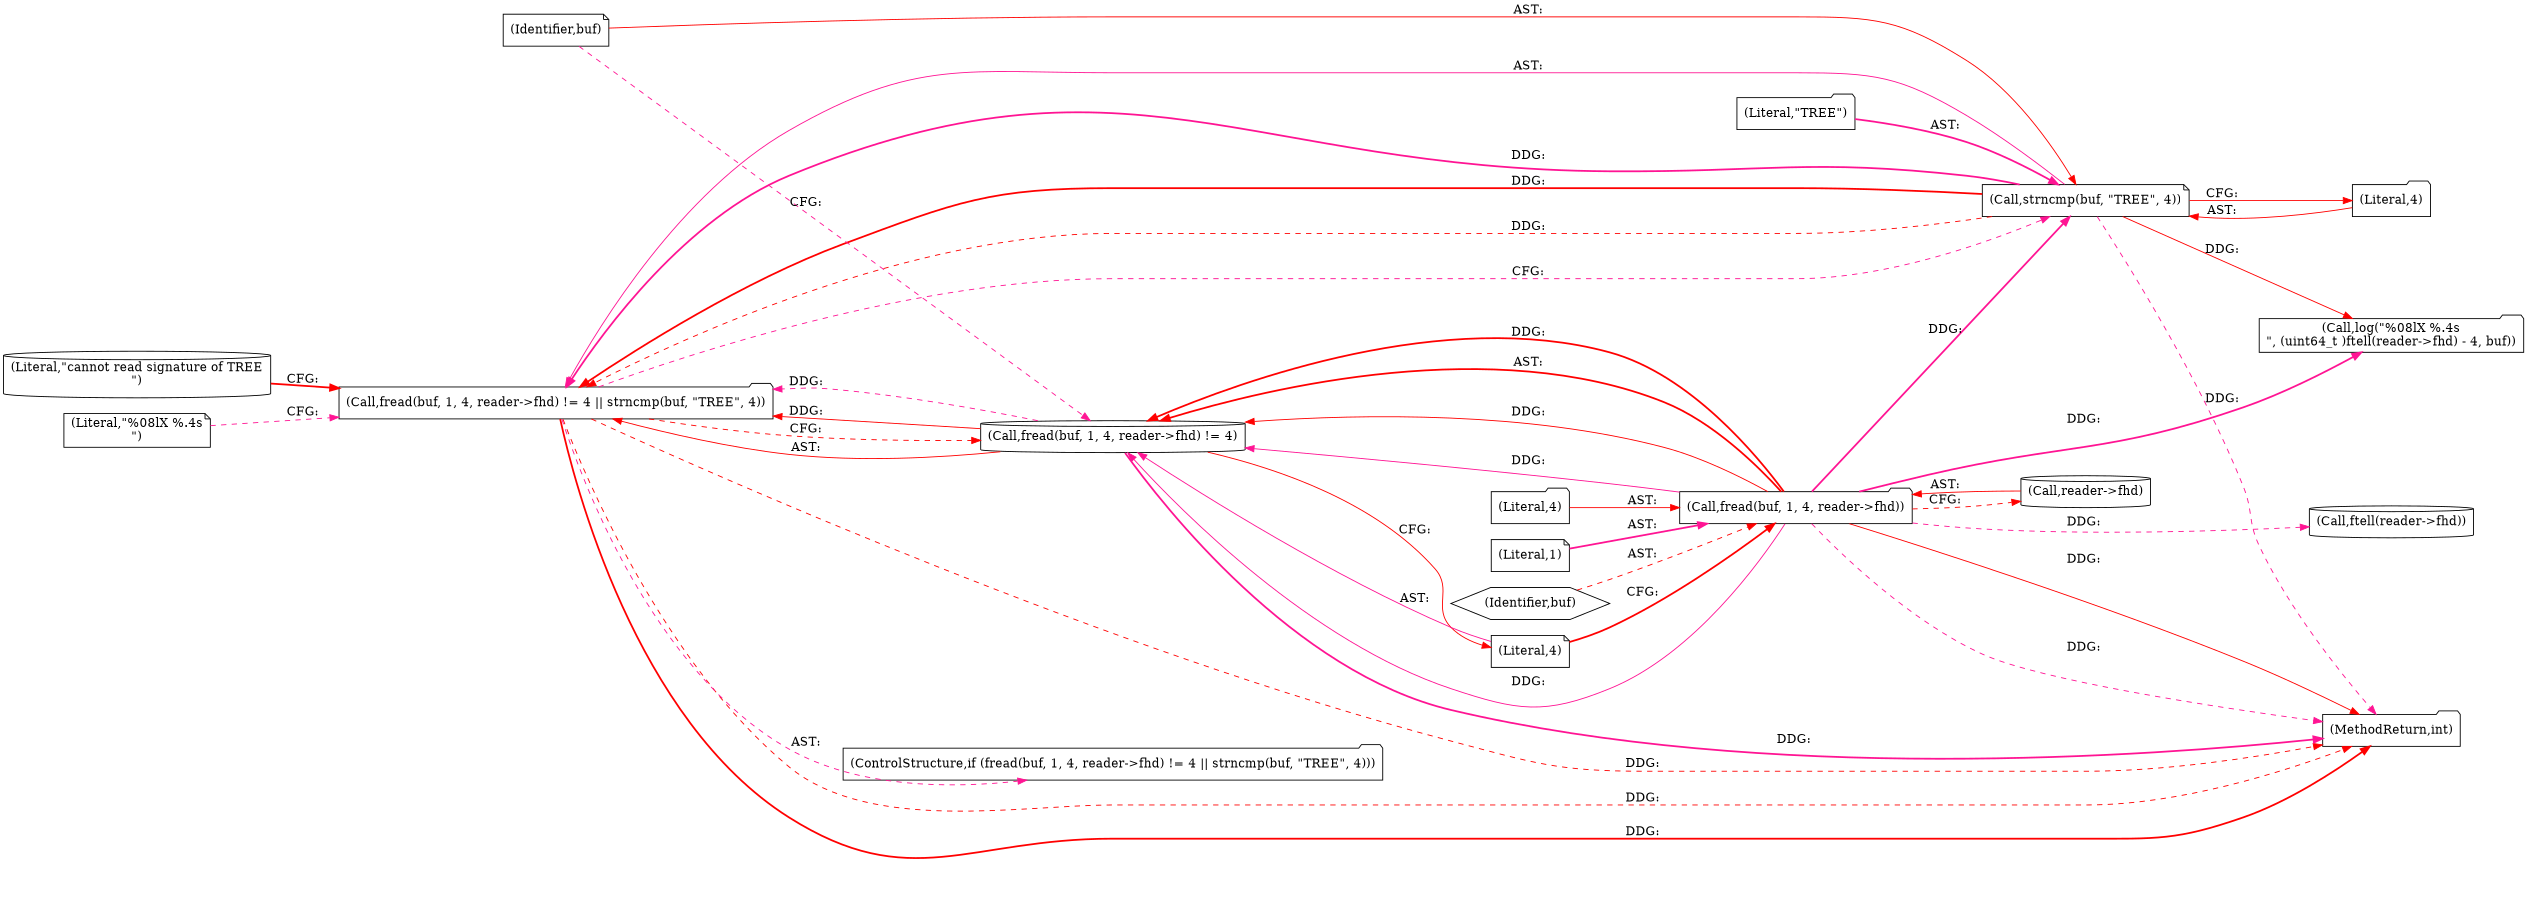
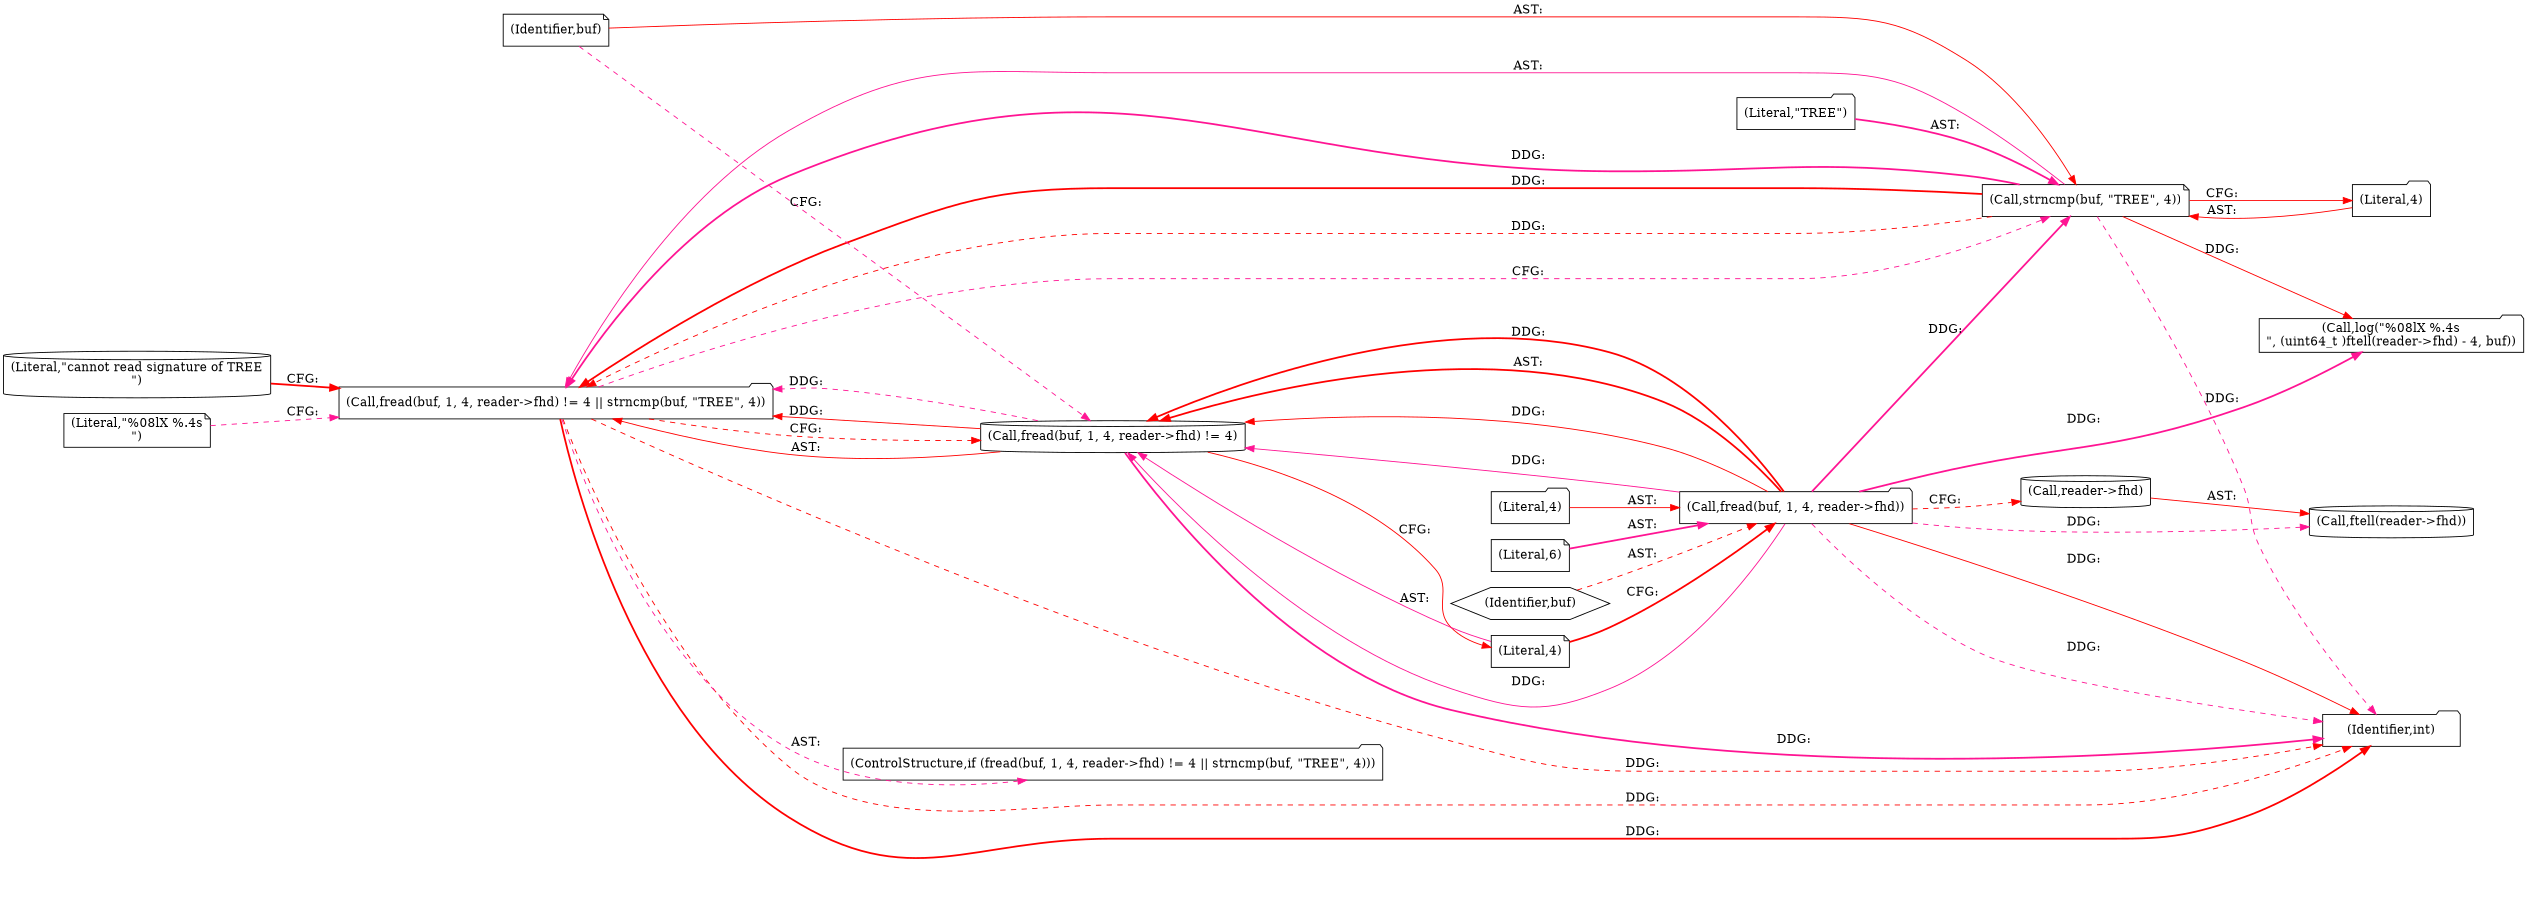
  digraph {
    fontname="DejaVu Serif"
    rankdir=LR
    node [fontname="DejaVu Serif" shape=folder]
    edge [color=red fontname="DejaVu Serif" style=solid]
    n1 [label="(Call,fread(buf, 1, 4, reader->fhd) != 4 || strncmp(buf, \"TREE\", 4))"]
    n2 [label="(Call,fread(buf, 1, 4, reader->fhd) != 4)" shape=cylinder]
    n3 [label="(Call,strncmp(buf, \"TREE\", 4))" shape=note]
-   n4 [label="(MethodReturn,int)"]
+   n4 [label="(Identifier,int)"]
    n5 [label="(ControlStructure,if (fread(buf, 1, 4, reader->fhd) != 4 || strncmp(buf, \"TREE\", 4)))"]
    n6 [label="(Literal,4)" shape=note]
    n7 [label="(Call,log(\"%08lX %.4s\n\", (uint64_t )ftell(reader->fhd) - 4, buf))"]
    n8 [label="(Literal,4)"]
    n9 [label="(Call,fread(buf, 1, 4, reader->fhd))"]
    n10 [label="(Call,ftell(reader->fhd))" shape=cylinder]
    n11 [label="(Call,reader->fhd)" shape=cylinder]
    n12 [label="(Literal,4)"]
-   n13 [label="(Literal,1)" shape=note]
+   n13 [label="(Literal,6)" shape=note]
    n14 [label="(Literal,\"TREE\")"]
    n15 [label="(Identifier,buf)" shape=note]
    n16 [label="(Identifier,buf)" shape=hexagon]
    n17 [label="(Literal,\"cannot read signature of TREE\n\")" shape=cylinder]
    n18 [label="(Literal,\"%08lX %.4s\n\")" shape=note]
    n1 -> n2 [label="CFG: " style=dashed]
    n1 -> n3 [color=deeppink label="CFG: " style=dashed]
    n1 -> n4 [label="DDG: " style=bold]
    n1 -> n4 [label="DDG: " style=dashed]
    n1 -> n4 [label="DDG: " style=dashed]
    n1 -> n5 [color=deeppink label="AST: " style=dashed]
    n2 -> n1 [label="AST: "]
    n2 -> n1 [color=deeppink label="DDG: " style=dashed]
    n2 -> n1 [label="DDG: "]
    n2 -> n4 [color=deeppink label="DDG: " style=bold]
    n2 -> n6 [label="CFG: "]
    n3 -> n1 [color=deeppink label="AST: "]
    n3 -> n1 [label="DDG: " style=dashed]
    n3 -> n1 [color=deeppink label="DDG: " style=bold]
    n3 -> n1 [label="DDG: " style=bold]
    n3 -> n4 [color=deeppink label="DDG: " style=dashed]
    n3 -> n7 [label="DDG: "]
    n3 -> n8 [label="CFG: "]
    n6 -> n2 [color=deeppink label="AST: "]
    n6 -> n9 [label="CFG: " style=bold]
    n8 -> n3 [label="AST: "]
    n9 -> n2 [label="AST: " style=bold]
    n9 -> n2 [label="DDG: "]
    n9 -> n2 [color=deeppink label="DDG: "]
    n9 -> n2 [color=deeppink label="DDG: "]
    n9 -> n2 [label="DDG: " style=bold]
    n9 -> n3 [color=deeppink label="DDG: " style=bold]
    n9 -> n4 [label="DDG: "]
    n9 -> n4 [color=deeppink label="DDG: " style=dashed]
    n9 -> n7 [color=deeppink label="DDG: " style=bold]
    n9 -> n10 [color=deeppink label="DDG: " style=dashed]
    n9 -> n11 [label="CFG: " style=dashed]
-   n11 -> n9 [label="AST: "]
+   n11 -> n10 [label="AST: "]
    n12 -> n9 [label="AST: "]
    n13 -> n9 [color=deeppink label="AST: " style=bold]
    n14 -> n3 [color=deeppink label="AST: " style=bold]
    n15 -> n2 [color=deeppink label="CFG: " style=dashed]
    n15 -> n3 [label="AST: "]
    n16 -> n9 [label="AST: " style=dashed]
    n17 -> n1 [label="CFG: " style=bold]
    n18 -> n1 [color=deeppink label="CFG: " style=dashed]
  }
